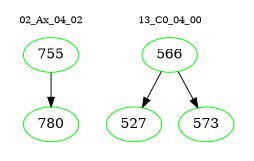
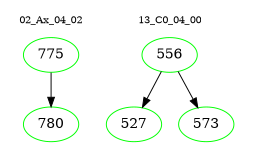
  digraph {
    node [color=green]
    edge [color=black]
-   n1 [label=755]
+   n1 [label=775]
    n2 [label=780]
-   n3 [label=566]
+   n3 [label=556]
    n4 [label=527]
    n5 [label=573]
    subgraph cluster_1 {
      color=white
      fontsize=10
      label="02_Ax_04_02"
      n1
      n2
    }
    subgraph cluster_2 {
      color=white
      fontsize=10
      label="13_C0_04_00"
      n3
      n4
      n5
    }
    n1 -> n2
    n3 -> n4
    n3 -> n5
  }
